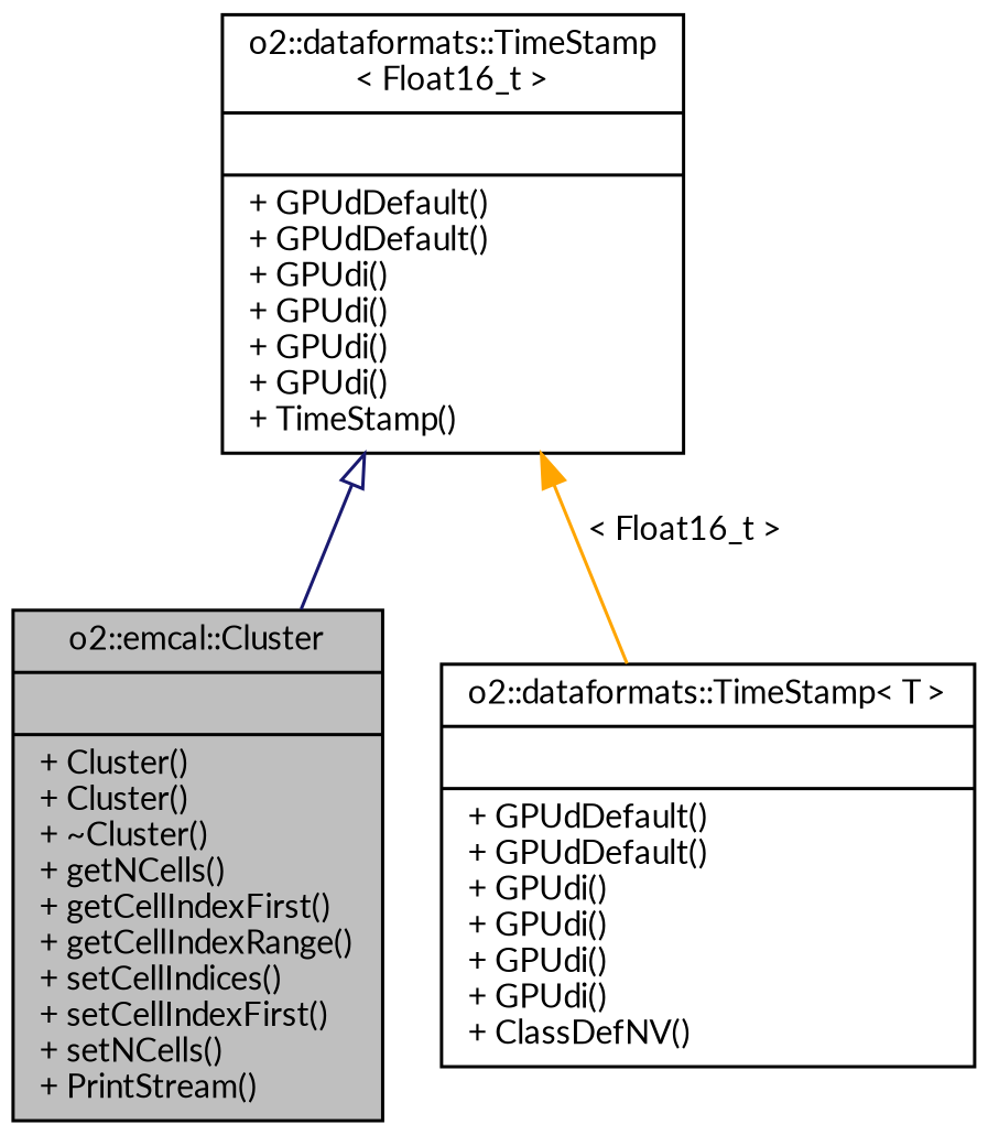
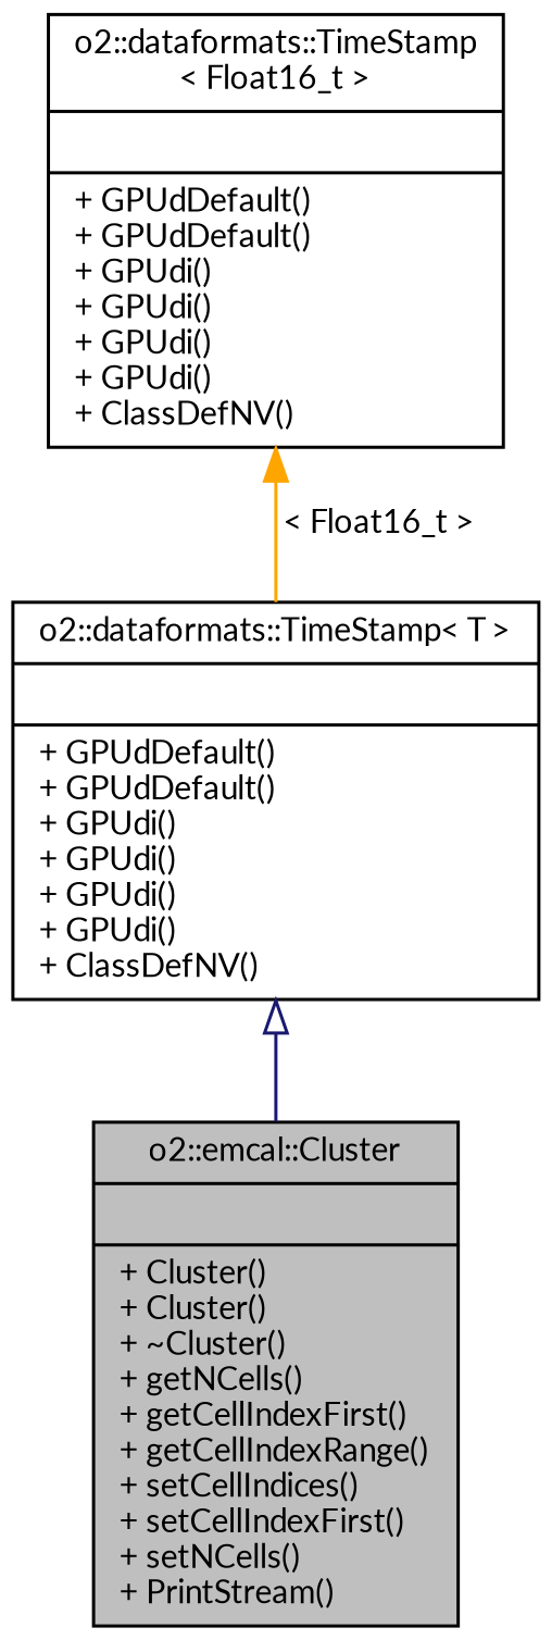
  digraph {
    fontname=Lato
    node [color=black fontname=Lato fontsize=10 shape=record]
    edge [dir=back fontname=Lato fontsize=10 labelfontname=Helvetica labelfontsize=10 style=solid]
    n1 [fillcolor=grey75 fontcolor=black height=0.2 label="{o2::emcal::Cluster\n||+ Cluster()\l+ Cluster()\l+ ~Cluster()\l+ getNCells()\l+ getCellIndexFirst()\l+ getCellIndexRange()\l+ setCellIndices()\l+ setCellIndexFirst()\l+ setNCells()\l+ PrintStream()\l}" style=filled width=0.4]
-   n2 [height=0.2 label="{o2::dataformats::TimeStamp\l\< Float16_t \>\n||+ GPUdDefault()\l+ GPUdDefault()\l+ GPUdi()\l+ GPUdi()\l+ GPUdi()\l+ GPUdi()\l+ TimeStamp()\l}" width=0.4]
+   n2 [height=0.2 label="{o2::dataformats::TimeStamp\l\< Float16_t \>\n||+ GPUdDefault()\l+ GPUdDefault()\l+ GPUdi()\l+ GPUdi()\l+ GPUdi()\l+ GPUdi()\l+ ClassDefNV()\l}" width=0.4]
    n3 [height=0.2 label="{o2::dataformats::TimeStamp\< T \>\n||+ GPUdDefault()\l+ GPUdDefault()\l+ GPUdi()\l+ GPUdi()\l+ GPUdi()\l+ GPUdi()\l+ ClassDefNV()\l}" width=0.4]
-   n2 -> n1 [arrowtail=onormal color=midnightblue]
+   n3 -> n1 [arrowtail=onormal color=midnightblue]
    n2 -> n3 [color=orange label=" \< Float16_t \>"]
  }
